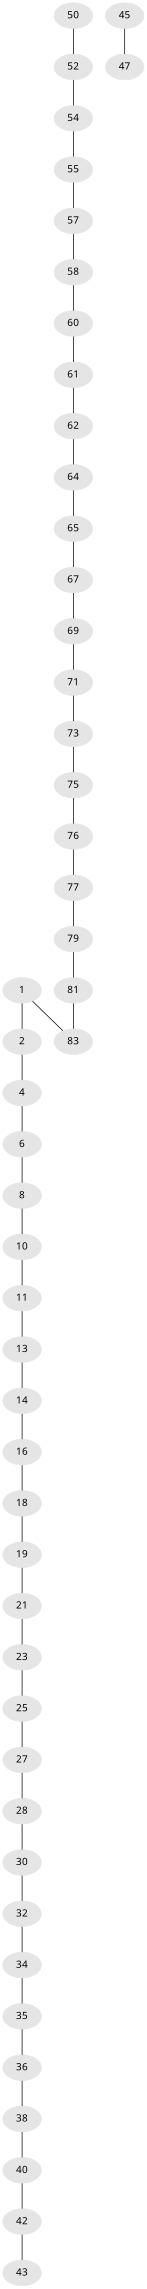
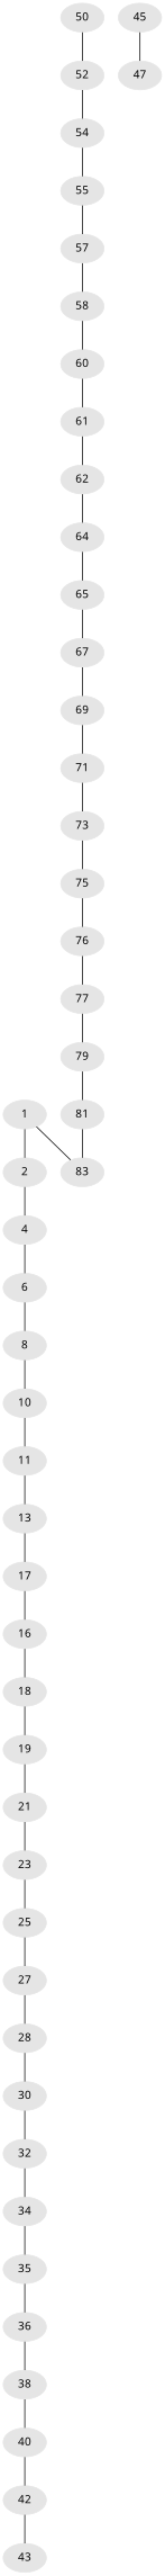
  graph {
    fontname="Noto Sans"
    node [color=gray90 fontname="Noto Sans" style=filled]
    edge [fontname="Noto Sans"]
    1 [super="+84"]
    2 [super="+3"]
    83
    4 [super="+5"]
    6 [super="+7"]
    8 [super="+9"]
    10
    11 [super="+12"]
    13
-   14 [super="+15"]
+   14 [super="+15" label=17]
    16 [super="+17"]
    18
    19 [super="+20"]
    21 [super="+22"]
    23 [super="+24"]
    25 [super="+26"]
    27
    28 [super="+29"]
    30 [super="+31"]
    32 [super="+33"]
    34
    35
    36 [super="+37"]
    38 [super="+39"]
    40 [super="+41"]
    42
    43 [super="+44"]
    45 [super="+46"]
    47 [super="+48"]
    50 [super="+51"]
    52 [super="+53"]
    54
    55 [super="+56"]
    57
    58 [super="+59"]
    60
    61
    62 [super="+63"]
    64
    65 [super="+66"]
    67 [super="+68"]
    69 [super="+70"]
    71 [super="+72"]
    73 [super="+74"]
    75
    76
    77 [super="+78"]
    79 [super="+80"]
    81 [super="+82"]
    1 -- 2
    1 -- 83
    2 -- 4
    4 -- 6
    6 -- 8
    8 -- 10
    10 -- 11
    11 -- 13
    13 -- 14
    14 -- 16
    16 -- 18
    18 -- 19
    19 -- 21
    21 -- 23
    23 -- 25
    25 -- 27
    27 -- 28
    28 -- 30
    30 -- 32
    32 -- 34
    34 -- 35
    35 -- 36
    36 -- 38
    38 -- 40
    40 -- 42
    42 -- 43
    45 -- 47
    50 -- 52
    52 -- 54
    54 -- 55
    55 -- 57
    57 -- 58
    58 -- 60
    60 -- 61
    61 -- 62
    62 -- 64
    64 -- 65
    65 -- 67
    67 -- 69
    69 -- 71
    71 -- 73
    73 -- 75
    75 -- 76
    76 -- 77
    77 -- 79
    79 -- 81
    81 -- 83
  }
